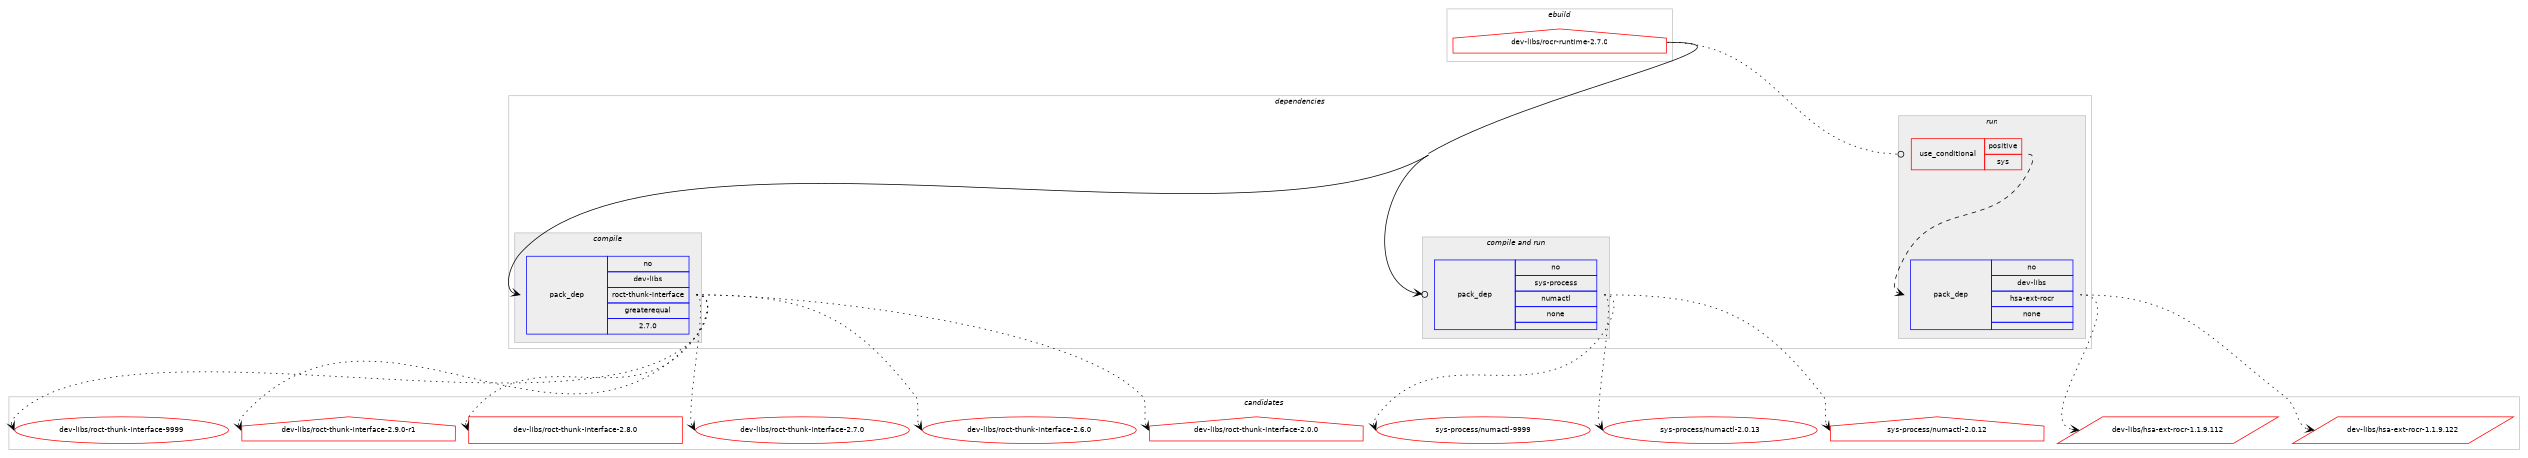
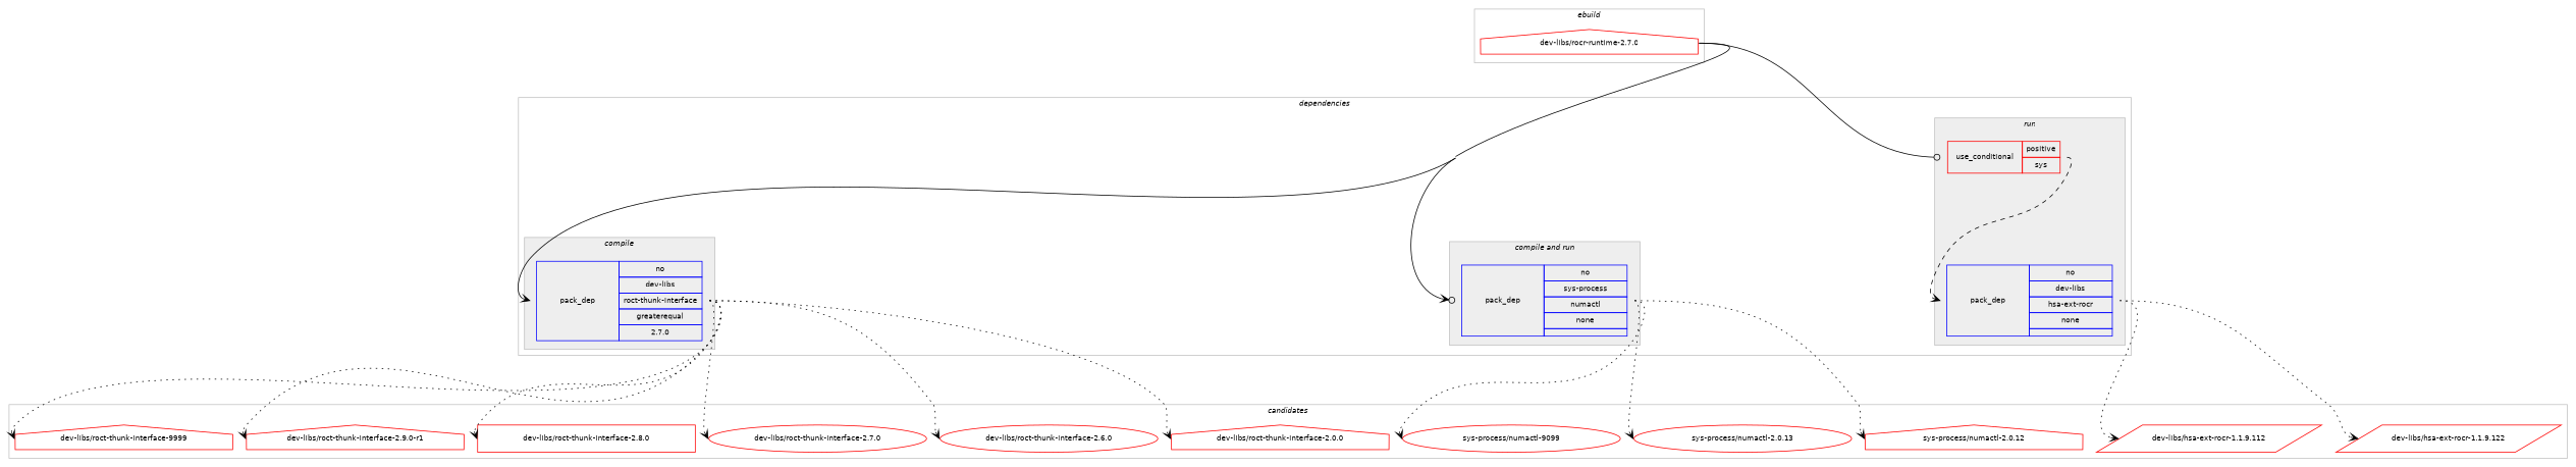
  digraph {
    compound=true
    concentrate=true
    fontname=Helvetica
    fontsize=10
    newrank=true
    rankdir=TB
    ranksep=1.5
    node [color=red fontname=Helvetica fontsize=10 shape=house]
    edge [arrowhead=vee headport=w style=dotted tailport=e weight=100]
    n1 [label="dev-libs/rocr-runtime-2.7.0" width=4]
    n2 [color=blue label=<<TABLE BORDER="0" CELLBORDER="1" CELLSPACING="0" CELLPADDING="4" WIDTH="220"><TR><TD ROWSPAN="6" CELLPADDING="30">pack_dep</TD></TR><TR><TD WIDTH="110">no</TD></TR><TR><TD>dev-libs</TD></TR><TR><TD>roct-thunk-interface</TD></TR><TR><TD>greaterequal</TD></TR><TR><TD>2.7.0</TD></TR></TABLE>> shape=none]
    n3 [color=blue label=<<TABLE BORDER="0" CELLBORDER="1" CELLSPACING="0" CELLPADDING="4" WIDTH="220"><TR><TD ROWSPAN="6" CELLPADDING="30">pack_dep</TD></TR><TR><TD WIDTH="110">no</TD></TR><TR><TD>sys-process</TD></TR><TR><TD>numactl</TD></TR><TR><TD>none</TD></TR><TR><TD></TD></TR></TABLE>> shape=none]
    n4 [color=blue label=<<TABLE BORDER="0" CELLBORDER="1" CELLSPACING="0" CELLPADDING="4" WIDTH="220"><TR><TD ROWSPAN="6" CELLPADDING="30">pack_dep</TD></TR><TR><TD WIDTH="110">no</TD></TR><TR><TD>dev-libs</TD></TR><TR><TD>hsa-ext-rocr</TD></TR><TR><TD>none</TD></TR><TR><TD></TD></TR></TABLE>> shape=none]
    n5 [label=<<TABLE BORDER="0" CELLBORDER="1" CELLSPACING="0" CELLPADDING="4"><TR><TD ROWSPAN="3" CELLPADDING="10">use_conditional</TD></TR><TR><TD>positive</TD></TR><TR><TD>sys</TD></TR></TABLE>> shape=none]
    n6 [label="dev-libs/roct-thunk-interface-2.0.0" width=4]
    n7 [label="dev-libs/roct-thunk-interface-2.6.0" shape=ellipse width=4]
    n8 [label="dev-libs/roct-thunk-interface-2.7.0" shape=ellipse width=4]
    n9 [label="dev-libs/roct-thunk-interface-2.8.0" shape=box width=4]
    n10 [label="dev-libs/roct-thunk-interface-2.9.0-r1" width=4]
-   n11 [label="dev-libs/roct-thunk-interface-9999" shape=ellipse width=4]
+   n11 [label="dev-libs/roct-thunk-interface-9999" width=4]
    n12 [label="sys-process/numactl-2.0.12" width=4]
    n13 [label="sys-process/numactl-2.0.13" shape=ellipse width=4]
-   n14 [label="sys-process/numactl-9999" shape=ellipse width=4]
+   n14 [label="sys-process/numactl-9099" shape=ellipse width=4]
    n15 [label="dev-libs/hsa-ext-rocr-1.1.9.112" shape=parallelogram width=4]
    n16 [label="dev-libs/hsa-ext-rocr-1.1.9.122" shape=parallelogram width=4]
    subgraph cluster_1 {
      color=gray
      label=<<i>ebuild</i>>
      rank=same
      n1
    }
    subgraph cluster_2 {
      color=gray
      label=<<i>dependencies</i>>
      subgraph cluster_3 {
        color=gray
        fillcolor="#eeeeee"
        label=<<i>compile</i>>
        style=filled
        subgraph sub_4 {
          color=gray
          fillcolor="#eeeeee"
          label=<<i>compile</i>>
          style=filled
          n2
        }
      }
      subgraph cluster_5 {
        color=gray
        fillcolor="#eeeeee"
        label=<<i>compile and run</i>>
        style=filled
        subgraph sub_6 {
          color=gray
          fillcolor="#eeeeee"
          label=<<i>compile and run</i>>
          style=filled
          n3
        }
      }
      subgraph cluster_7 {
        color=gray
        fillcolor="#eeeeee"
        label=<<i>run</i>>
        style=filled
        subgraph sub_8 {
          color=gray
          fillcolor="#eeeeee"
          label=<<i>run</i>>
          style=filled
          n5
          subgraph sub_9 {
            color=gray
            fillcolor="#eeeeee"
            label=<<i>run</i>>
            style=filled
            n4
          }
        }
      }
    }
    subgraph cluster_10 {
      color=gray
      label=<<i>candidates</i>>
      rank=same
      subgraph sub_11 {
        color=black
        label=<<i>candidates</i>>
        nodesep=1
        rank=same
        n6
        n7
        n8
        n9
        n10
        n11
      }
      subgraph sub_12 {
        color=black
        label=<<i>candidates</i>>
        nodesep=1
        rank=same
        n12
        n13
        n14
      }
      subgraph sub_13 {
        color=black
        label=<<i>candidates</i>>
        nodesep=1
        rank=same
        n15
        n16
      }
    }
    n1 -> n2 [style=solid weight=20]
    n1 -> n3 [arrowhead=odotvee style=solid weight=20]
-   n1 -> n5 [arrowhead=odot weight=20]
+   n1 -> n5 [arrowhead=odot style=solid weight=20]
    n2 -> n6
    n2 -> n7
    n2 -> n8
    n2 -> n9
    n2 -> n10
    n2 -> n11
    n3 -> n12
    n3 -> n13
    n3 -> n14
    n4 -> n15
    n4 -> n16
    n5 -> n4 [style=dashed weight=20]
  }
